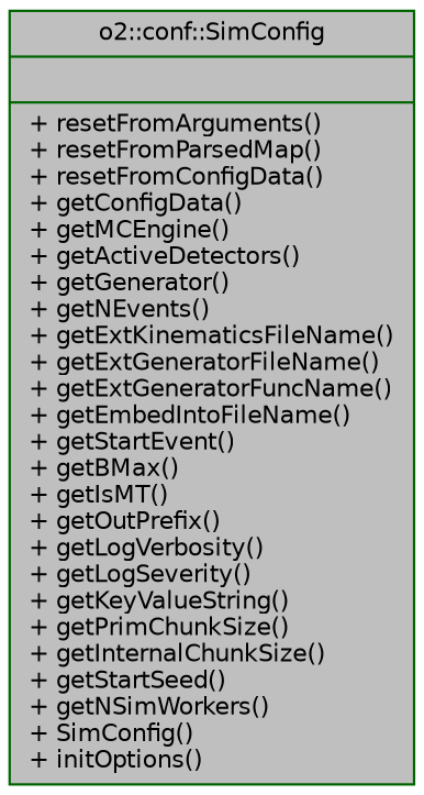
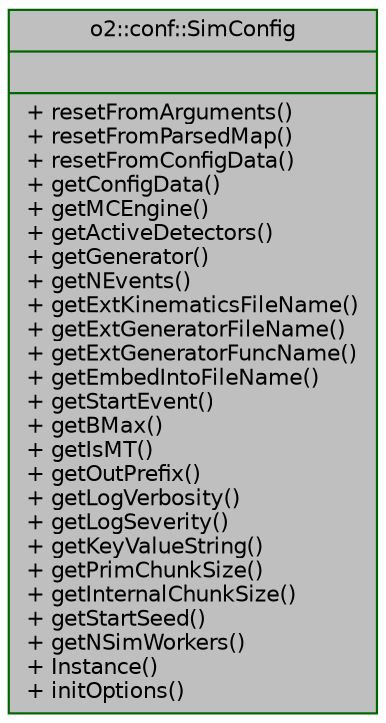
  digraph {
-   n1 [color=darkgreen fillcolor=grey75 fontcolor=black fontname=Helvetica fontsize=10 height=0.2 label="{o2::conf::SimConfig\n||+ resetFromArguments()\l+ resetFromParsedMap()\l+ resetFromConfigData()\l+ getConfigData()\l+ getMCEngine()\l+ getActiveDetectors()\l+ getGenerator()\l+ getNEvents()\l+ getExtKinematicsFileName()\l+ getExtGeneratorFileName()\l+ getExtGeneratorFuncName()\l+ getEmbedIntoFileName()\l+ getStartEvent()\l+ getBMax()\l+ getIsMT()\l+ getOutPrefix()\l+ getLogVerbosity()\l+ getLogSeverity()\l+ getKeyValueString()\l+ getPrimChunkSize()\l+ getInternalChunkSize()\l+ getStartSeed()\l+ getNSimWorkers()\l+ SimConfig()\l+ initOptions()\l}" shape=record style=filled width=0.4]
+   n1 [color=darkgreen fillcolor=grey75 fontcolor=black fontname=Helvetica fontsize=10 height=0.2 label="{o2::conf::SimConfig\n||+ resetFromArguments()\l+ resetFromParsedMap()\l+ resetFromConfigData()\l+ getConfigData()\l+ getMCEngine()\l+ getActiveDetectors()\l+ getGenerator()\l+ getNEvents()\l+ getExtKinematicsFileName()\l+ getExtGeneratorFileName()\l+ getExtGeneratorFuncName()\l+ getEmbedIntoFileName()\l+ getStartEvent()\l+ getBMax()\l+ getIsMT()\l+ getOutPrefix()\l+ getLogVerbosity()\l+ getLogSeverity()\l+ getKeyValueString()\l+ getPrimChunkSize()\l+ getInternalChunkSize()\l+ getStartSeed()\l+ getNSimWorkers()\l+ Instance()\l+ initOptions()\l}" shape=record style=filled width=0.4]
  }
